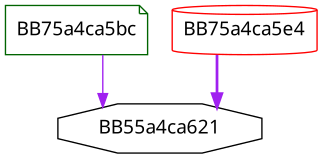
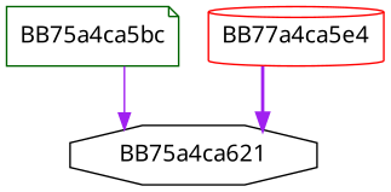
  digraph {
    fontname="Noto Sans"
    splines=ortho
    node [fontname="Noto Sans"]
    edge [color=purple fontname="Noto Sans"]
    BB75a4ca5bc [color=darkgreen shape=note]
-   BB75a4ca621 [color=black shape=octagon label=BB55a4ca621]
-   BB75a4ca5e4 [color=red shape=cylinder]
+   BB75a4ca621 [color=black shape=octagon]
+   BB75a4ca5e4 [color=red shape=cylinder label=BB77a4ca5e4]
    BB75a4ca5bc -> BB75a4ca621 [style=solid]
    BB75a4ca5e4 -> BB75a4ca621 [style=bold]
  }
